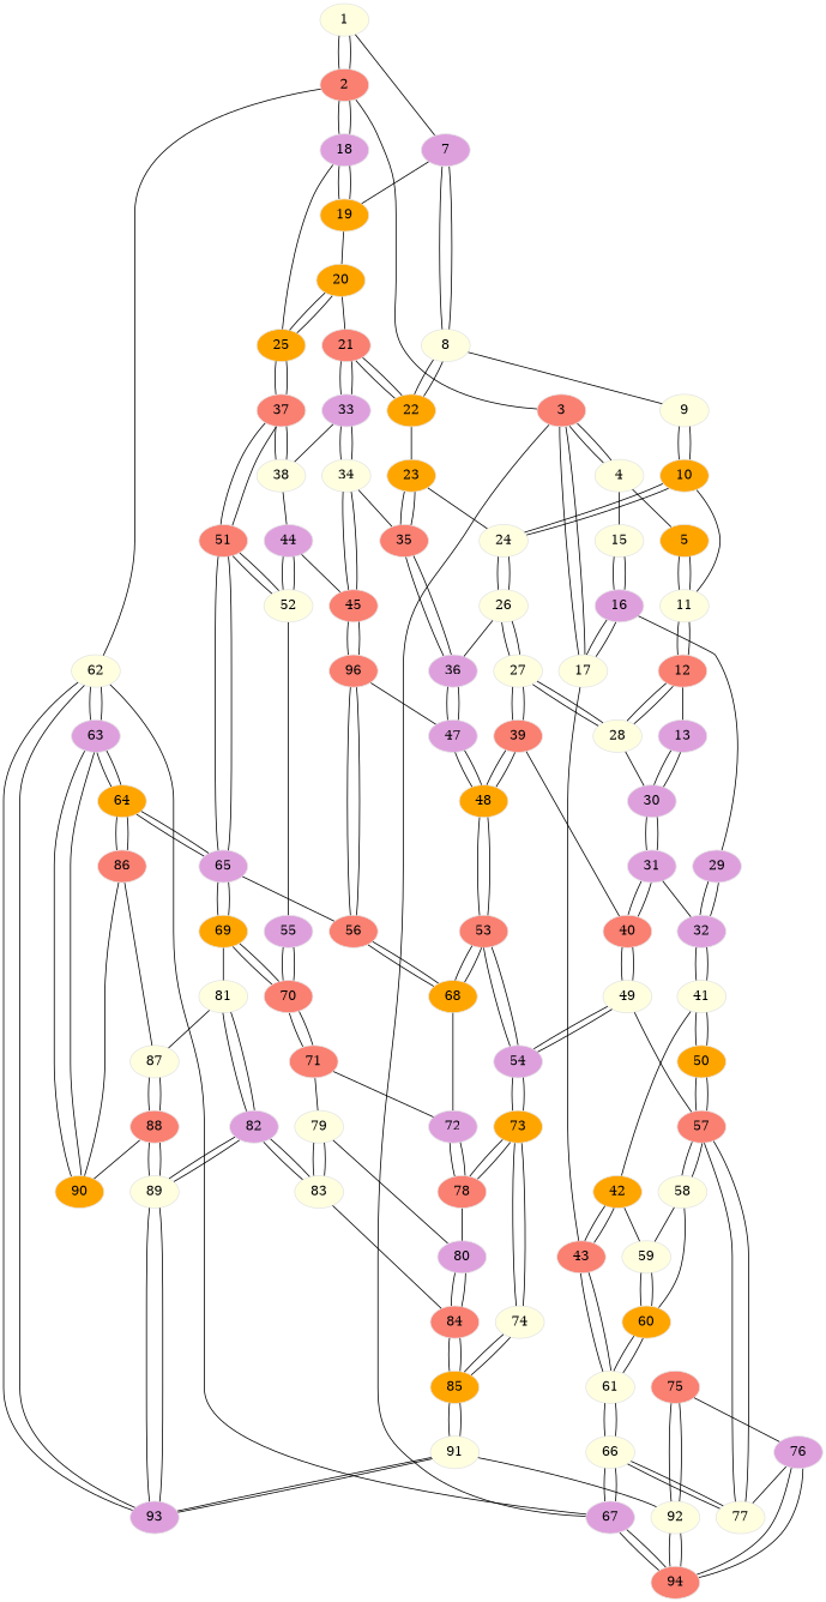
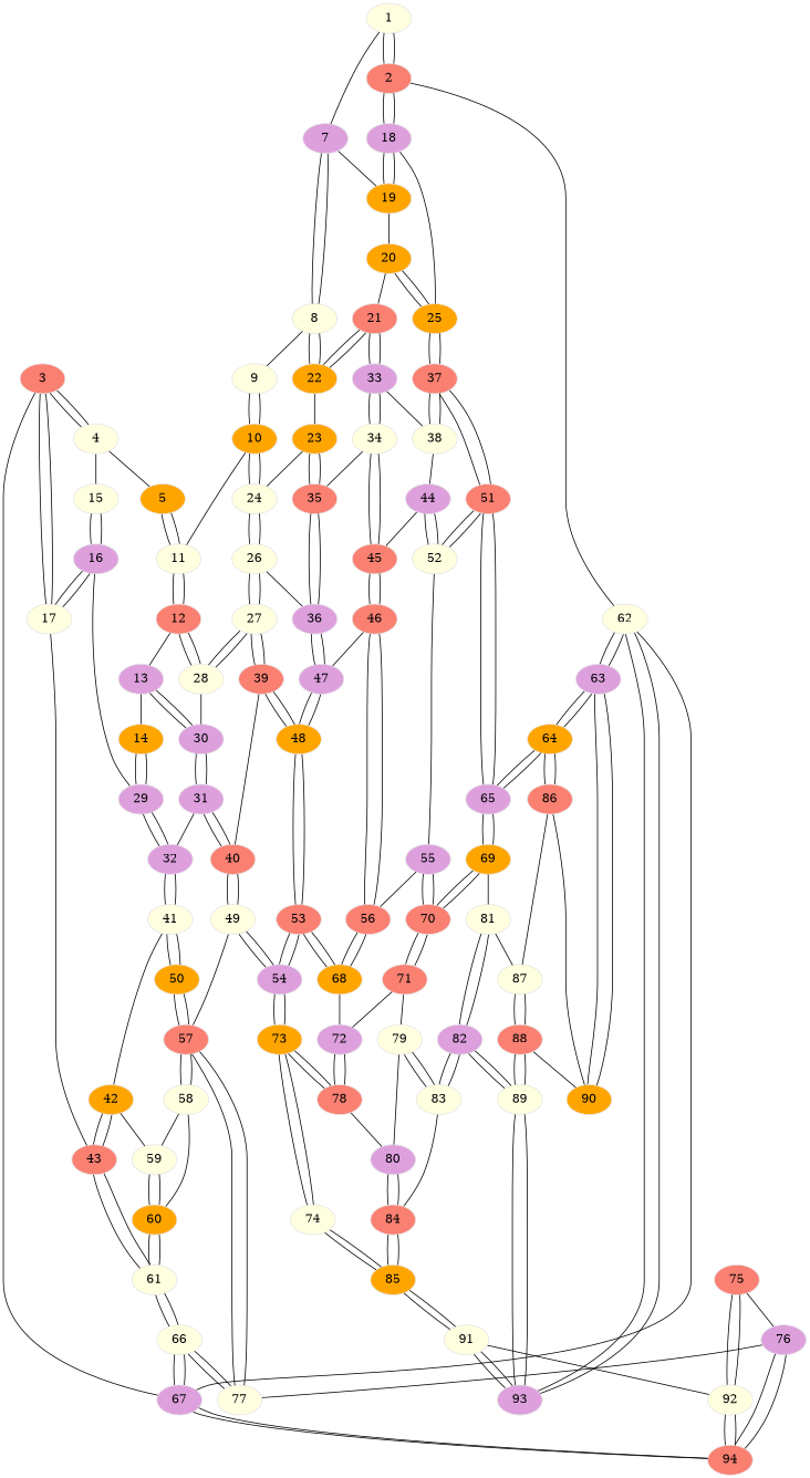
  graph {
    fontname="DejaVu Serif"
    node [color=gray90 fillcolor=lightyellow fontname="DejaVu Serif" style=filled]
    edge [fontname="DejaVu Serif"]
    2 [fillcolor=salmon]
    1
    7 [fillcolor=plum]
    3 [fillcolor=salmon]
    18 [fillcolor=plum]
    62
    8
    19 [fillcolor=orange]
    4
    17
    67 [fillcolor=plum]
    25 [fillcolor=orange]
    63 [fillcolor=plum]
    93 [fillcolor=plum]
    5 [fillcolor=orange]
    15
    43 [fillcolor=salmon]
    94 [fillcolor=salmon]
    11
    16 [fillcolor=plum]
    12 [fillcolor=salmon]
    10 [fillcolor=orange]
    9
    22 [fillcolor=orange]
    20 [fillcolor=orange]
    23 [fillcolor=orange]
    24
    26
    13 [fillcolor=plum]
    28
+   14 [fillcolor=orange]
    30 [fillcolor=plum]
    29 [fillcolor=plum]
    31 [fillcolor=plum]
    32 [fillcolor=plum]
    61
    37 [fillcolor=salmon]
    21 [fillcolor=salmon]
    33 [fillcolor=plum]
    34
    38
    35 [fillcolor=salmon]
    36 [fillcolor=plum]
    27
    51 [fillcolor=salmon]
    39 [fillcolor=salmon]
    47 [fillcolor=plum]
    40 [fillcolor=salmon]
    48 [fillcolor=orange]
    41
    49
    42 [fillcolor=orange]
    50 [fillcolor=orange]
    45 [fillcolor=salmon]
    44 [fillcolor=plum]
-   46 [fillcolor=salmon label=96]
+   46 [fillcolor=salmon]
    52
    65 [fillcolor=plum]
    53 [fillcolor=salmon]
    54 [fillcolor=plum]
    57 [fillcolor=salmon]
    59
    60 [fillcolor=orange]
    66
    55 [fillcolor=plum]
    56 [fillcolor=salmon]
    68 [fillcolor=orange]
    73 [fillcolor=orange]
    58
    77
    69 [fillcolor=orange]
    70 [fillcolor=salmon]
    72 [fillcolor=plum]
    78 [fillcolor=salmon]
    74
    71 [fillcolor=salmon]
    64 [fillcolor=orange]
    90 [fillcolor=orange]
    86 [fillcolor=salmon]
    87
    81
    82 [fillcolor=plum]
    79
    80 [fillcolor=plum]
    83
    85 [fillcolor=orange]
    75 [fillcolor=salmon]
    76 [fillcolor=plum]
    92
    91
    84 [fillcolor=salmon]
    89
    88 [fillcolor=salmon]
-   2 -- 3
    2 -- 18
    2 -- 18
    2 -- 62
    1 -- 2
    1 -- 2
    1 -- 7
    7 -- 8
    7 -- 8
    7 -- 19
    3 -- 4
    3 -- 4
    3 -- 17
    3 -- 17
    3 -- 67
    18 -- 19
    18 -- 19
    18 -- 25
    62 -- 67
    62 -- 63
    62 -- 63
    62 -- 93
    62 -- 93
    8 -- 9
    8 -- 22
    8 -- 22
    19 -- 20
    4 -- 5
    4 -- 15
    17 -- 43
    67 -- 94
    67 -- 94
    25 -- 37
    25 -- 37
    63 -- 64
    63 -- 64
    63 -- 90
    63 -- 90
    5 -- 11
    5 -- 11
    15 -- 16
    15 -- 16
    43 -- 61
    43 -- 61
    11 -- 12
    11 -- 12
    16 -- 17
    16 -- 17
    16 -- 29
    12 -- 13
    12 -- 28
    12 -- 28
    10 -- 11
    10 -- 24
    10 -- 24
    9 -- 10
    9 -- 10
    22 -- 23
    20 -- 25
    20 -- 25
    20 -- 21
    23 -- 24
    23 -- 35
    23 -- 35
    24 -- 26
    24 -- 26
    26 -- 36
    26 -- 27
    26 -- 27
+   13 -- 14
    13 -- 30
    13 -- 30
    28 -- 30
+   14 -- 29
+   14 -- 29
    30 -- 31
    30 -- 31
    29 -- 32
    29 -- 32
    31 -- 32
    31 -- 40
    31 -- 40
    32 -- 41
    32 -- 41
    61 -- 66
    61 -- 66
    37 -- 38
    37 -- 38
    37 -- 51
    37 -- 51
    21 -- 22
    21 -- 22
    21 -- 33
    21 -- 33
    33 -- 34
    33 -- 34
    33 -- 38
    34 -- 35
    34 -- 45
    34 -- 45
    38 -- 44
    35 -- 36
    35 -- 36
    36 -- 47
    36 -- 47
    27 -- 28
    27 -- 28
    27 -- 39
    27 -- 39
    51 -- 52
    51 -- 52
    51 -- 65
    51 -- 65
    39 -- 40
    39 -- 48
    39 -- 48
    47 -- 48
    47 -- 48
    40 -- 49
    40 -- 49
    48 -- 53
    48 -- 53
    41 -- 42
    41 -- 50
    41 -- 50
    49 -- 54
    49 -- 54
    49 -- 57
    42 -- 43
    42 -- 43
    42 -- 59
    50 -- 57
    50 -- 57
    45 -- 46
    45 -- 46
    44 -- 45
    44 -- 52
    44 -- 52
    46 -- 47
    46 -- 56
    46 -- 56
    52 -- 55
    65 -- 69
    65 -- 69
    53 -- 54
    53 -- 54
    53 -- 68
    53 -- 68
    54 -- 73
    54 -- 73
    57 -- 58
    57 -- 58
    57 -- 77
    57 -- 77
    59 -- 60
    59 -- 60
    60 -- 61
    60 -- 61
    66 -- 67
    66 -- 67
    66 -- 77
    66 -- 77
-   65 -- 56
+   55 -- 56
    55 -- 70
    55 -- 70
    56 -- 68
    56 -- 68
    68 -- 72
    73 -- 78
    73 -- 78
    73 -- 74
    73 -- 74
    58 -- 59
    58 -- 60
    69 -- 70
    69 -- 70
    69 -- 81
    70 -- 71
    70 -- 71
    72 -- 78
    72 -- 78
    78 -- 80
    74 -- 85
    74 -- 85
    71 -- 72
    71 -- 79
    64 -- 65
    64 -- 65
    64 -- 86
    64 -- 86
    86 -- 90
    86 -- 87
    87 -- 88
    87 -- 88
    81 -- 87
    81 -- 82
    81 -- 82
    82 -- 83
    82 -- 83
    82 -- 89
    82 -- 89
    79 -- 80
    79 -- 83
    79 -- 83
    80 -- 84
    80 -- 84
    83 -- 84
    85 -- 91
    85 -- 91
    75 -- 76
    75 -- 92
    75 -- 92
    76 -- 94
    76 -- 94
    76 -- 77
    92 -- 94
    92 -- 94
    91 -- 93
    91 -- 93
    91 -- 92
    84 -- 85
    84 -- 85
    89 -- 93
    89 -- 93
    88 -- 90
    88 -- 89
    88 -- 89
  }
